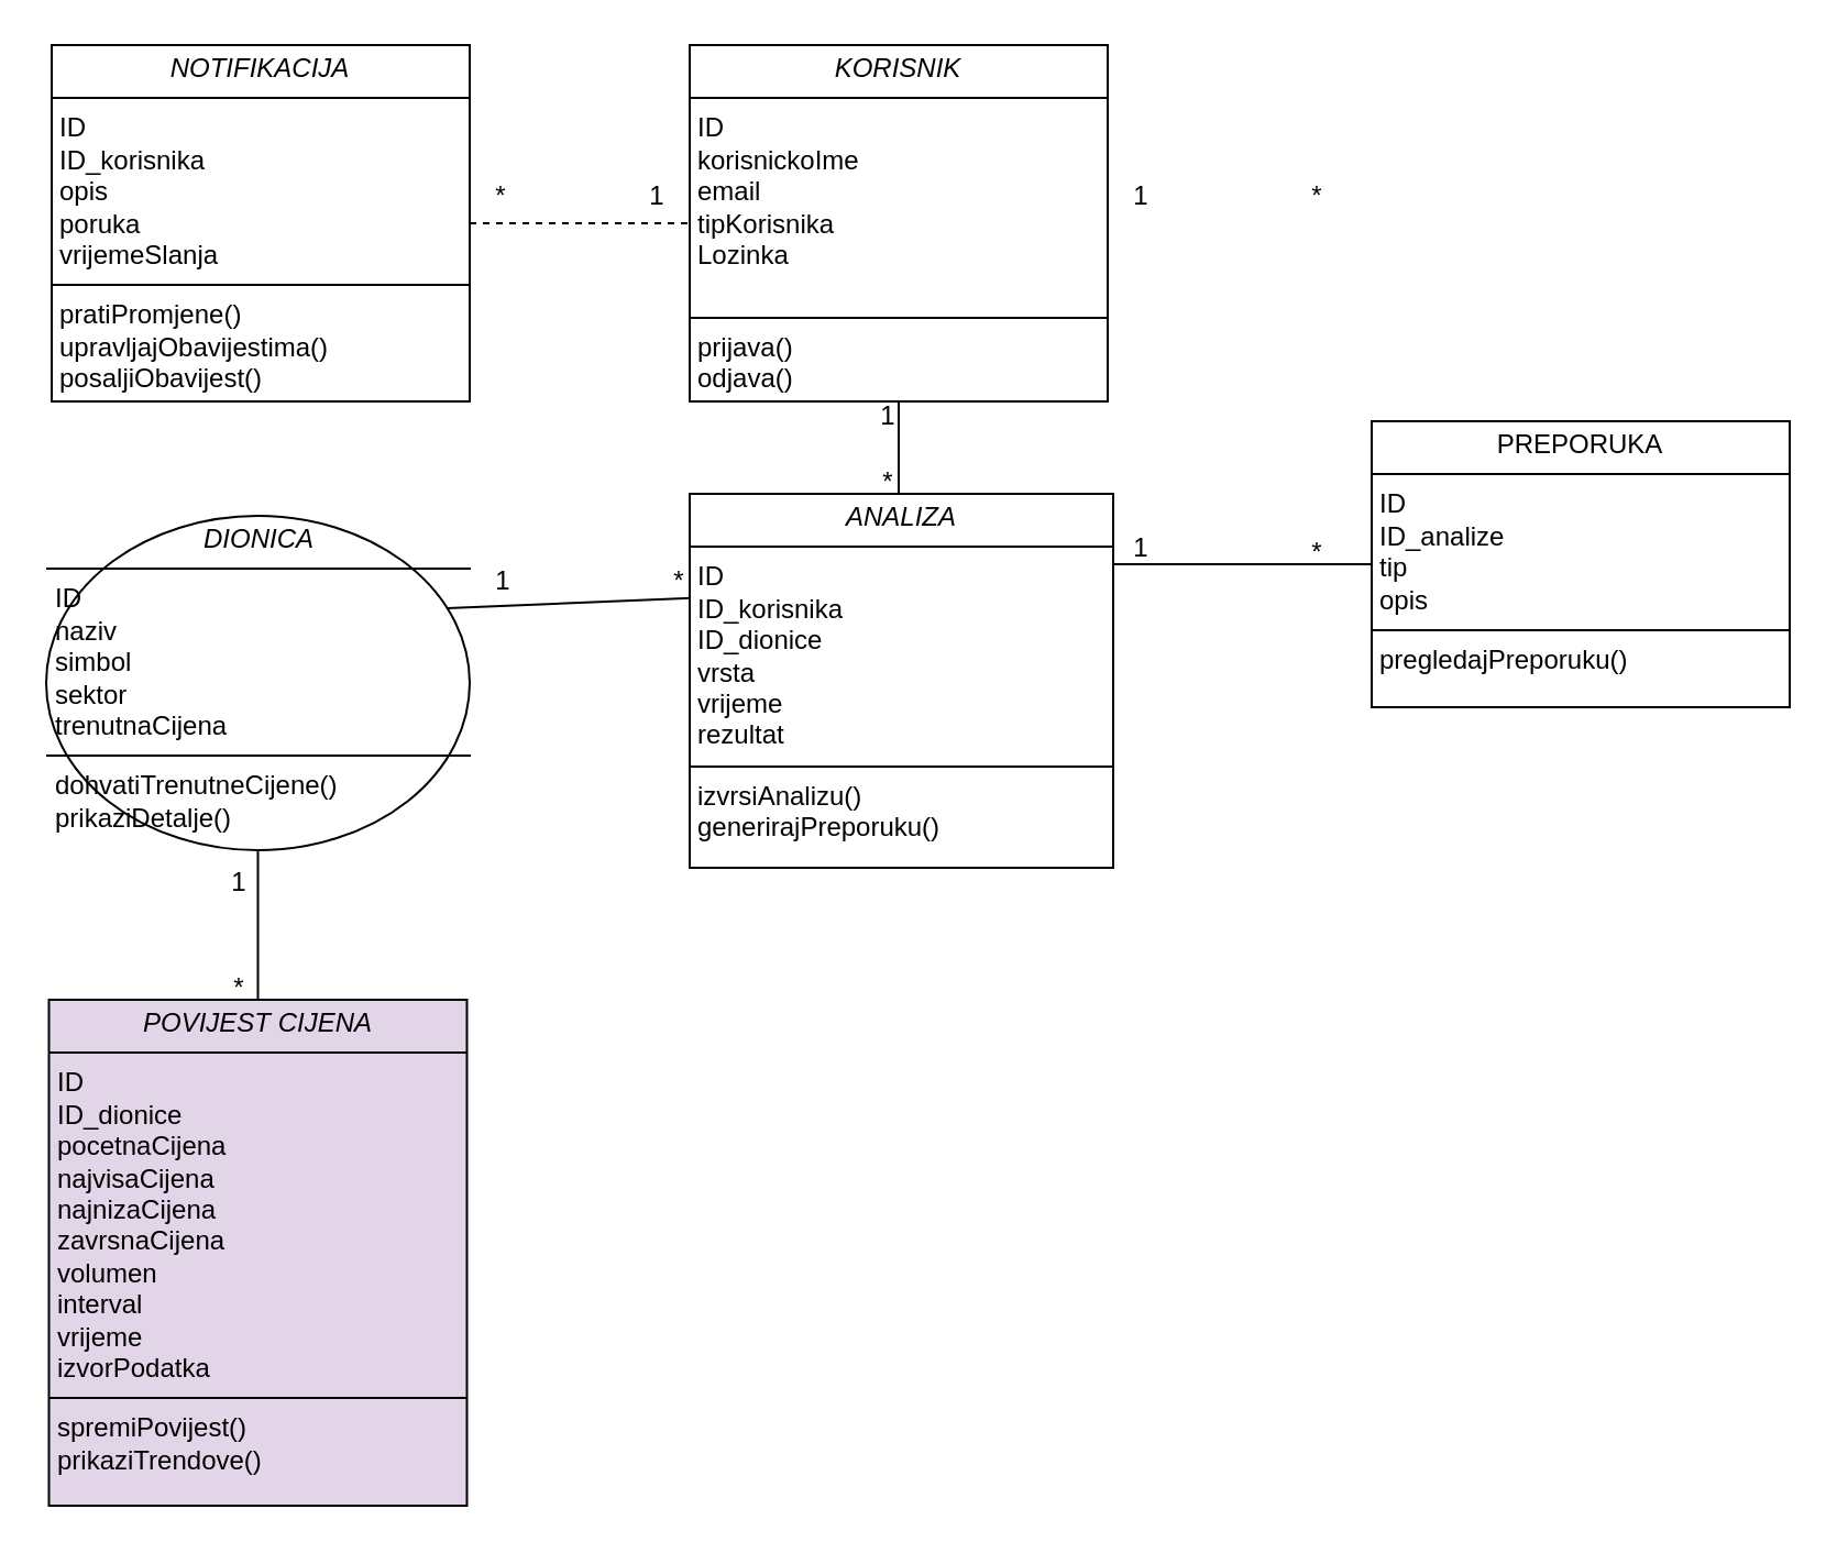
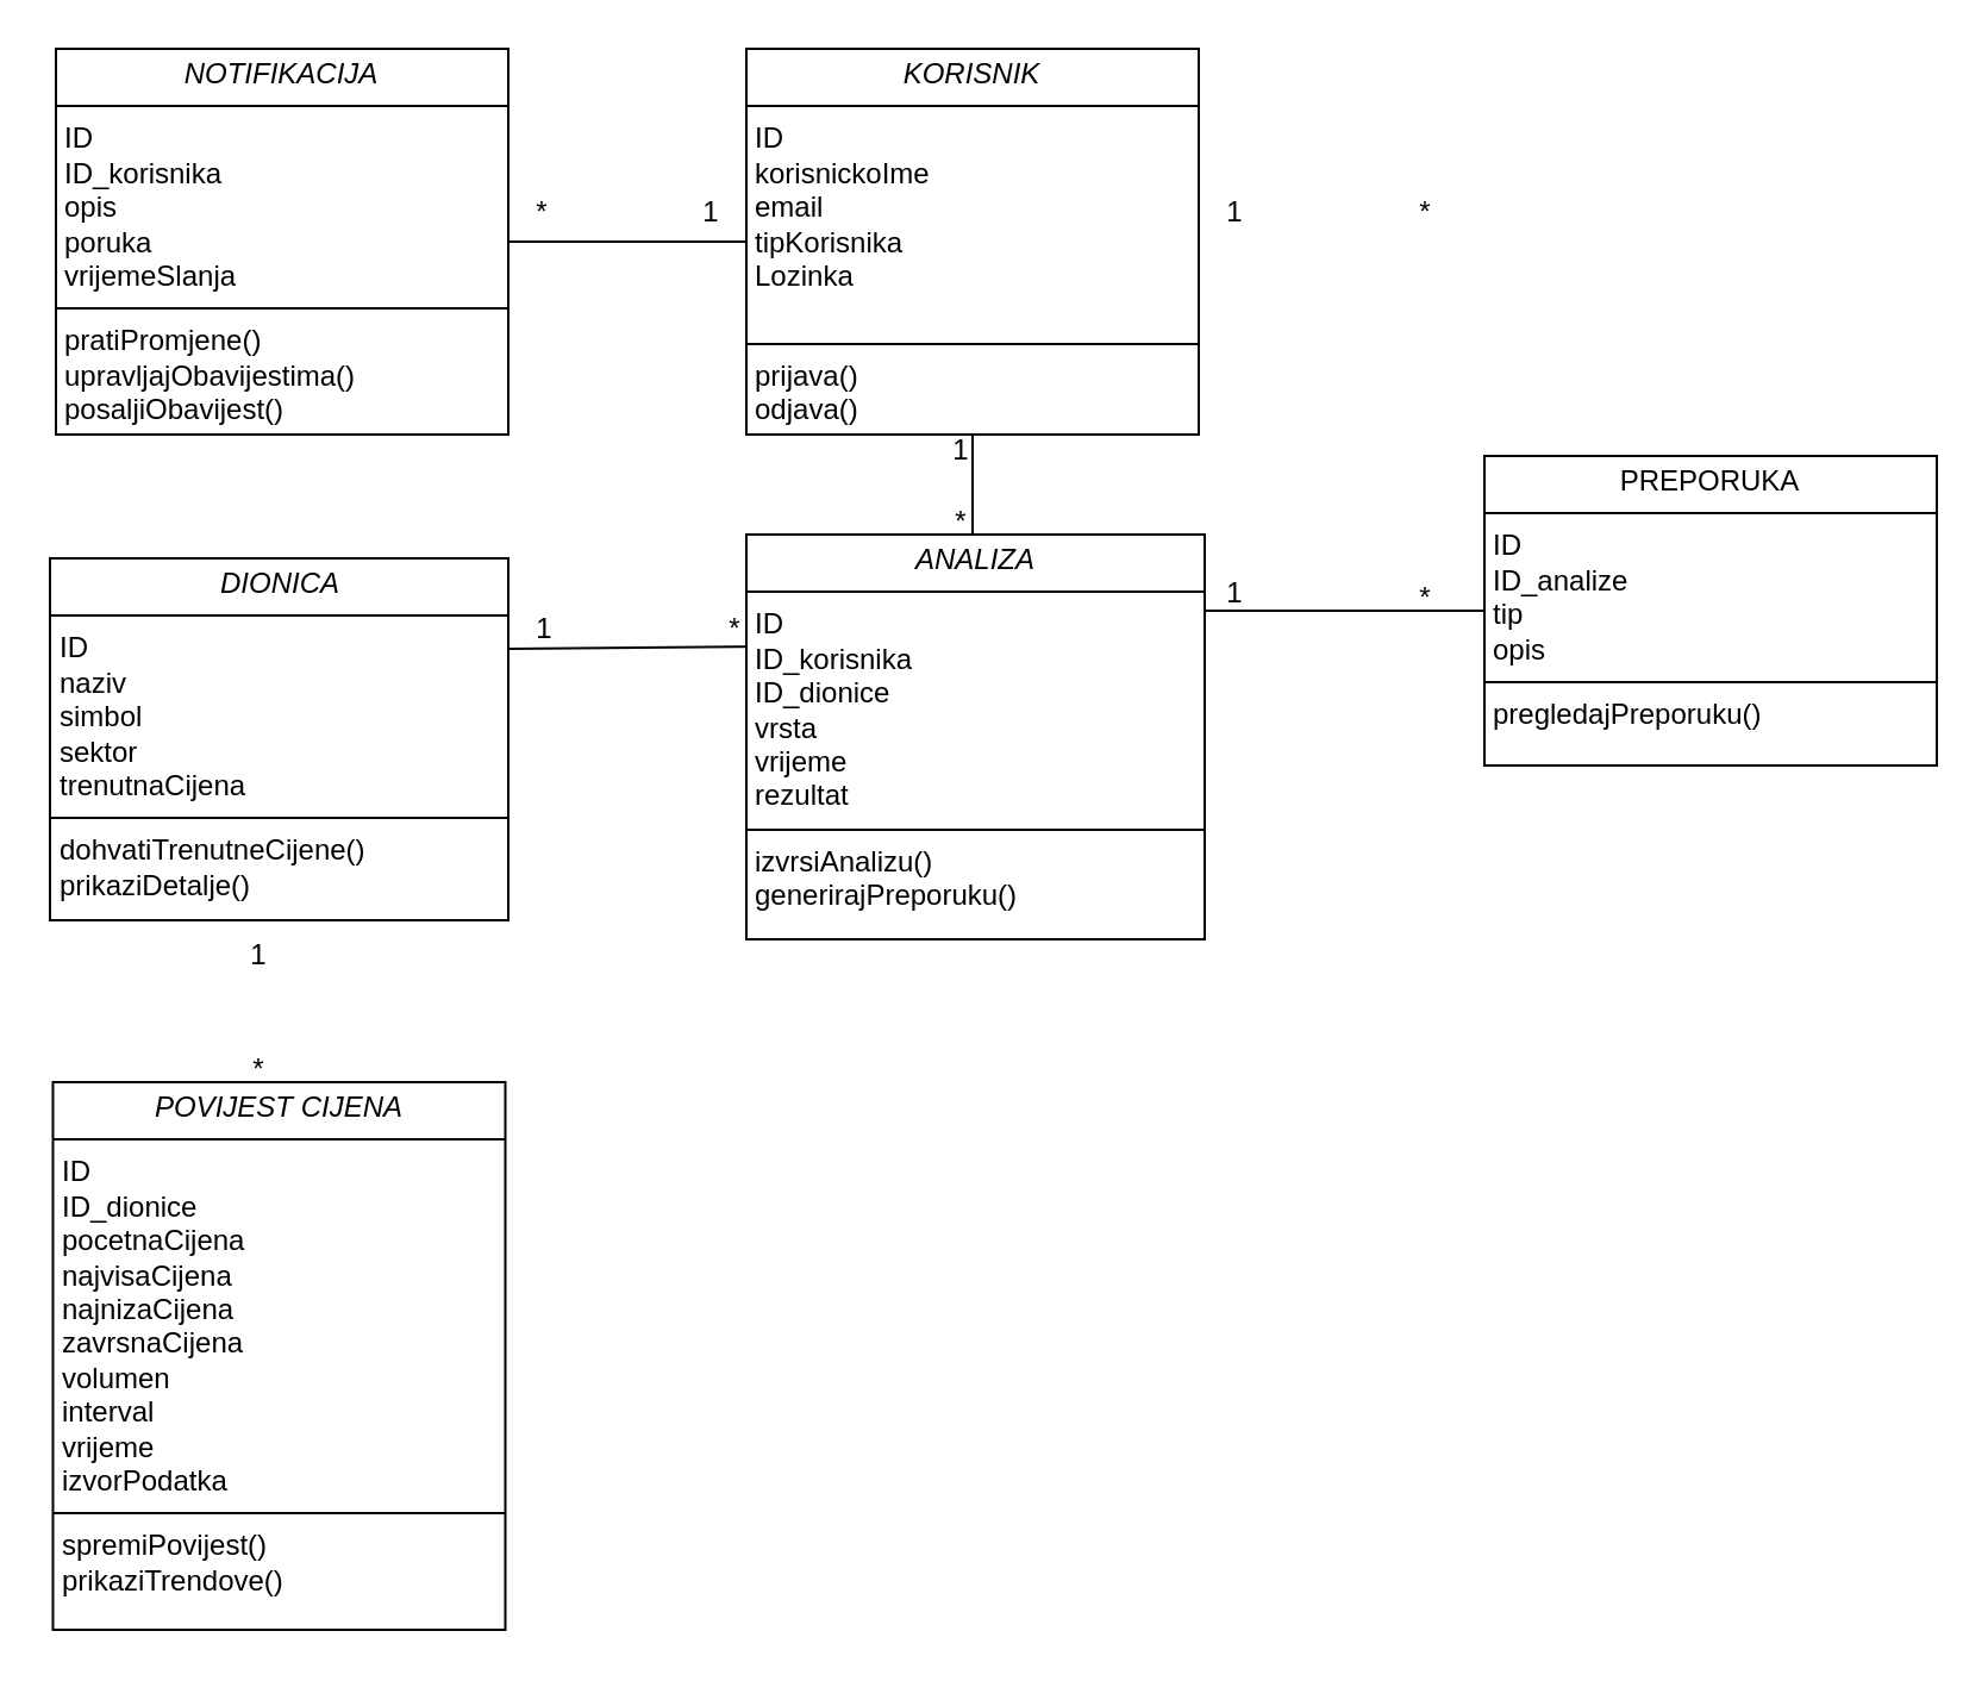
  <mxCell id="0" />
  <mxCell id="1" parent="0" />
  <mxCell id="2" value="&lt;p style=&quot;margin:0px;margin-top:4px;text-align:center;&quot;&gt;&lt;i&gt;NOTIFIKACIJA&lt;/i&gt;&lt;/p&gt;&lt;hr size=&quot;1&quot; style=&quot;border-style:solid;&quot;&gt;&lt;p style=&quot;margin:0px;margin-left:4px;&quot;&gt;ID&lt;br&gt;ID_korisnika&lt;/p&gt;&lt;p style=&quot;margin:0px;margin-left:4px;&quot;&gt;opis&lt;/p&gt;&lt;p style=&quot;margin:0px;margin-left:4px;&quot;&gt;poruka&lt;br&gt;vrijemeSlanja&lt;/p&gt;&lt;hr size=&quot;1&quot; style=&quot;border-style:solid;&quot;&gt;&lt;p style=&quot;margin:0px;margin-left:4px;&quot;&gt;&lt;span style=&quot;background-color: transparent; color: light-dark(rgb(0, 0, 0), rgb(255, 255, 255));&quot;&gt;pratiPromjene()&lt;br&gt;upravljajObavijestima()&lt;br&gt;posaljiObavijest()&lt;/span&gt;&lt;/p&gt;&lt;p style=&quot;margin:0px;margin-left:4px;&quot;&gt;&lt;br&gt;&lt;/p&gt;" style="verticalAlign=top;align=left;overflow=fill;html=1;whiteSpace=wrap;" vertex="1" parent="1"><mxGeometry x="23" y="20" width="190" height="162" as="geometry" /></mxCell>
  <mxCell id="3" value="&lt;p style=&quot;margin:0px;margin-top:4px;text-align:center;&quot;&gt;PREPORUKA&lt;/p&gt;&lt;hr size=&quot;1&quot; style=&quot;border-style:solid;&quot;&gt;&lt;p style=&quot;margin:0px;margin-left:4px;&quot;&gt;ID&lt;/p&gt;&lt;p style=&quot;margin:0px;margin-left:4px;&quot;&gt;ID_analize&lt;/p&gt;&lt;p style=&quot;margin:0px;margin-left:4px;&quot;&gt;tip&lt;br&gt;opis&lt;/p&gt;&lt;hr size=&quot;1&quot; style=&quot;border-style:solid;&quot;&gt;&lt;p style=&quot;margin:0px;margin-left:4px;&quot;&gt;&lt;span style=&quot;background-color: transparent; color: light-dark(rgb(0, 0, 0), rgb(255, 255, 255));&quot;&gt;pregledajPreporuku()&lt;/span&gt;&lt;/p&gt;&lt;p style=&quot;margin:0px;margin-left:4px;&quot;&gt;&lt;br&gt;&lt;/p&gt;" style="verticalAlign=top;align=left;overflow=fill;html=1;whiteSpace=wrap;" vertex="1" parent="1"><mxGeometry x="623" y="191" width="190" height="130" as="geometry" /></mxCell>
  <mxCell id="4" value="&lt;p style=&quot;margin:0px;margin-top:4px;text-align:center;&quot;&gt;&lt;i&gt;KORISNIK&lt;/i&gt;&lt;/p&gt;&lt;hr size=&quot;1&quot; style=&quot;border-style:solid;&quot;&gt;&lt;p style=&quot;margin:0px;margin-left:4px;&quot;&gt;ID&lt;/p&gt;&lt;p style=&quot;margin:0px;margin-left:4px;&quot;&gt;korisnickoIme&lt;br&gt;email&lt;br&gt;tipKorisnika&lt;br&gt;Lozinka&lt;br&gt;&lt;br&gt;&lt;/p&gt;&lt;hr size=&quot;1&quot; style=&quot;border-style:solid;&quot;&gt;&lt;p style=&quot;margin:0px;margin-left:4px;&quot;&gt;prijava()&lt;/p&gt;&lt;p style=&quot;margin:0px;margin-left:4px;&quot;&gt;odjava()&lt;/p&gt;&lt;p style=&quot;margin:0px;margin-left:4px;&quot;&gt;&lt;br&gt;&lt;/p&gt;" style="verticalAlign=top;align=left;overflow=fill;html=1;whiteSpace=wrap;" vertex="1" parent="1"><mxGeometry x="313" y="20" width="190" height="162" as="geometry" /></mxCell>
- <mxCell id="5" value="" style="endArrow=none;html=1;rounded=0;entryX=0;entryY=0.5;entryDx=0;entryDy=0;exitX=1;exitY=0.5;exitDx=0;exitDy=0;dashed=1;" edge="1" parent="1" source="2" target="4"><mxGeometry width="50" height="50" relative="1" as="geometry"><mxPoint x="233" y="104" as="sourcePoint" /><mxPoint x="307.08" y="100.58" as="targetPoint" /></mxGeometry></mxCell>
+ <mxCell id="5" value="" style="endArrow=none;html=1;rounded=0;entryX=0;entryY=0.5;entryDx=0;entryDy=0;exitX=1;exitY=0.5;exitDx=0;exitDy=0;" edge="1" parent="1" source="2" target="4"><mxGeometry width="50" height="50" relative="1" as="geometry"><mxPoint x="233" y="104" as="sourcePoint" /><mxPoint x="307.08" y="100.58" as="targetPoint" /></mxGeometry></mxCell>
  <mxCell id="6" value="1" style="text;html=1;align=center;verticalAlign=middle;resizable=0;points=[];autosize=1;strokeColor=none;fillColor=none;" vertex="1" parent="1"><mxGeometry x="283" y="74" width="30" height="30" as="geometry" /></mxCell>
  <mxCell id="7" value="*" style="text;html=1;align=center;verticalAlign=middle;resizable=0;points=[];autosize=1;strokeColor=none;fillColor=none;" vertex="1" parent="1"><mxGeometry x="211.75" y="74" width="30" height="30" as="geometry" /></mxCell>
  <mxCell id="8" value="" style="endArrow=none;html=1;rounded=0;exitX=1;exitY=0.5;exitDx=0;exitDy=0;entryX=0;entryY=0.5;entryDx=0;entryDy=0;" edge="1" parent="1" target="3"><mxGeometry width="50" height="50" relative="1" as="geometry"><mxPoint x="493" y="256" as="sourcePoint" /><mxPoint x="578" y="258" as="targetPoint" /></mxGeometry></mxCell>
  <mxCell id="9" value="1" style="text;html=1;align=center;verticalAlign=middle;resizable=0;points=[];autosize=1;strokeColor=none;fillColor=none;" vertex="1" parent="1"><mxGeometry x="503" y="234" width="30" height="30" as="geometry" /></mxCell>
  <mxCell id="10" value="*" style="text;html=1;align=center;verticalAlign=middle;resizable=0;points=[];autosize=1;strokeColor=none;fillColor=none;" vertex="1" parent="1"><mxGeometry x="583" y="236" width="30" height="30" as="geometry" /></mxCell>
  <mxCell id="11" value="" style="endArrow=none;html=1;rounded=0;exitX=0.5;exitY=0;exitDx=0;exitDy=0;entryX=0.5;entryY=1;entryDx=0;entryDy=0;" edge="1" parent="1" target="4"><mxGeometry width="50" height="50" relative="1" as="geometry"><mxPoint x="408" y="226" as="sourcePoint" /><mxPoint x="323" y="136" as="targetPoint" /></mxGeometry></mxCell>
  <mxCell id="12" value="*" style="text;html=1;align=center;verticalAlign=middle;resizable=0;points=[];autosize=1;strokeColor=none;fillColor=none;" vertex="1" parent="1"><mxGeometry x="388" y="204" width="30" height="30" as="geometry" /></mxCell>
  <mxCell id="13" value="1" style="text;html=1;align=center;verticalAlign=middle;resizable=0;points=[];autosize=1;strokeColor=none;fillColor=none;" vertex="1" parent="1"><mxGeometry x="388" y="174" width="30" height="30" as="geometry" /></mxCell>
- <mxCell id="14" value="&lt;p style=&quot;margin:0px;margin-top:4px;text-align:center;&quot;&gt;&lt;i&gt;DIONICA&lt;/i&gt;&lt;/p&gt;&lt;hr size=&quot;1&quot; style=&quot;border-style:solid;&quot;&gt;&lt;p style=&quot;margin:0px;margin-left:4px;&quot;&gt;ID&lt;/p&gt;&lt;p style=&quot;margin:0px;margin-left:4px;&quot;&gt;naziv&lt;/p&gt;&lt;p style=&quot;margin:0px;margin-left:4px;&quot;&gt;simbol&lt;br&gt;sektor&lt;br&gt;trenutnaCijena&lt;/p&gt;&lt;hr size=&quot;1&quot; style=&quot;border-style:solid;&quot;&gt;&lt;p style=&quot;margin:0px;margin-left:4px;&quot;&gt;dohvatiTrenutneCijene()&lt;/p&gt;&lt;p style=&quot;margin:0px;margin-left:4px;&quot;&gt;prikaziDetalje()&lt;/p&gt;&lt;p style=&quot;margin:0px;margin-left:4px;&quot;&gt;&lt;br&gt;&lt;/p&gt;" style="ellipse;verticalAlign=top;align=left;overflow=fill;html=1;whiteSpace=wrap;" vertex="1" parent="1"><mxGeometry x="20.5" y="234" width="192.5" height="152" as="geometry" /></mxCell>
+ <mxCell id="14" value="&lt;p style=&quot;margin:0px;margin-top:4px;text-align:center;&quot;&gt;&lt;i&gt;DIONICA&lt;/i&gt;&lt;/p&gt;&lt;hr size=&quot;1&quot; style=&quot;border-style:solid;&quot;&gt;&lt;p style=&quot;margin:0px;margin-left:4px;&quot;&gt;ID&lt;/p&gt;&lt;p style=&quot;margin:0px;margin-left:4px;&quot;&gt;naziv&lt;/p&gt;&lt;p style=&quot;margin:0px;margin-left:4px;&quot;&gt;simbol&lt;br&gt;sektor&lt;br&gt;trenutnaCijena&lt;/p&gt;&lt;hr size=&quot;1&quot; style=&quot;border-style:solid;&quot;&gt;&lt;p style=&quot;margin:0px;margin-left:4px;&quot;&gt;dohvatiTrenutneCijene()&lt;/p&gt;&lt;p style=&quot;margin:0px;margin-left:4px;&quot;&gt;prikaziDetalje()&lt;/p&gt;&lt;p style=&quot;margin:0px;margin-left:4px;&quot;&gt;&lt;br&gt;&lt;/p&gt;" style="verticalAlign=top;align=left;overflow=fill;html=1;whiteSpace=wrap;" vertex="1" parent="1"><mxGeometry x="20.5" y="234" width="192.5" height="152" as="geometry" /></mxCell>
  <mxCell id="15" value="" style="endArrow=none;html=1;rounded=0;entryX=0;entryY=0.75;entryDx=0;entryDy=0;exitX=1;exitY=0.25;exitDx=0;exitDy=0;" edge="1" parent="1" source="14"><mxGeometry width="50" height="50" relative="1" as="geometry"><mxPoint x="273" y="254" as="sourcePoint" /><mxPoint x="323" y="271" as="targetPoint" /></mxGeometry></mxCell>
  <mxCell id="16" value="1" style="text;html=1;align=center;verticalAlign=middle;resizable=0;points=[];autosize=1;strokeColor=none;fillColor=none;" vertex="1" parent="1"><mxGeometry x="213" y="249" width="30" height="30" as="geometry" /></mxCell>
  <mxCell id="17" value="*" style="text;html=1;align=center;verticalAlign=middle;resizable=0;points=[];autosize=1;strokeColor=none;fillColor=none;" vertex="1" parent="1"><mxGeometry x="293" y="249" width="30" height="30" as="geometry" /></mxCell>
- <mxCell id="18" value="&lt;p style=&quot;margin:0px;margin-top:4px;text-align:center;&quot;&gt;&lt;i&gt;POVIJEST CIJENA&lt;/i&gt;&lt;/p&gt;&lt;hr size=&quot;1&quot; style=&quot;border-style:solid;&quot;&gt;&lt;p style=&quot;margin:0px;margin-left:4px;&quot;&gt;ID&lt;/p&gt;&lt;p style=&quot;margin:0px;margin-left:4px;&quot;&gt;ID_dionice&lt;br&gt;pocetnaCijena&lt;br&gt;najvisaCijena&lt;br&gt;najnizaCijena&lt;br&gt;zavrsnaCijena&lt;br&gt;volumen&lt;br&gt;interval&lt;/p&gt;&lt;p style=&quot;margin:0px;margin-left:4px;&quot;&gt;vrijeme&lt;/p&gt;&lt;p style=&quot;margin:0px;margin-left:4px;&quot;&gt;izvorPodatka&lt;/p&gt;&lt;hr size=&quot;1&quot; style=&quot;border-style:solid;&quot;&gt;&lt;p style=&quot;margin:0px;margin-left:4px;&quot;&gt;spremiPovijest()&lt;br&gt;prikaziTrendove()&lt;/p&gt;" style="verticalAlign=top;align=left;overflow=fill;html=1;whiteSpace=wrap;fillColor=#e1d5e7;" vertex="1" parent="1"><mxGeometry x="21.75" y="454" width="190" height="230" as="geometry" /></mxCell>
+ <mxCell id="18" value="&lt;p style=&quot;margin:0px;margin-top:4px;text-align:center;&quot;&gt;&lt;i&gt;POVIJEST CIJENA&lt;/i&gt;&lt;/p&gt;&lt;hr size=&quot;1&quot; style=&quot;border-style:solid;&quot;&gt;&lt;p style=&quot;margin:0px;margin-left:4px;&quot;&gt;ID&lt;/p&gt;&lt;p style=&quot;margin:0px;margin-left:4px;&quot;&gt;ID_dionice&lt;br&gt;pocetnaCijena&lt;br&gt;najvisaCijena&lt;br&gt;najnizaCijena&lt;br&gt;zavrsnaCijena&lt;br&gt;volumen&lt;br&gt;interval&lt;/p&gt;&lt;p style=&quot;margin:0px;margin-left:4px;&quot;&gt;vrijeme&lt;/p&gt;&lt;p style=&quot;margin:0px;margin-left:4px;&quot;&gt;izvorPodatka&lt;/p&gt;&lt;hr size=&quot;1&quot; style=&quot;border-style:solid;&quot;&gt;&lt;p style=&quot;margin:0px;margin-left:4px;&quot;&gt;spremiPovijest()&lt;br&gt;prikaziTrendove()&lt;/p&gt;" style="verticalAlign=top;align=left;overflow=fill;html=1;whiteSpace=wrap;" vertex="1" parent="1"><mxGeometry x="21.75" y="454" width="190" height="230" as="geometry" /></mxCell>
  <mxCell id="19" value="1" style="text;html=1;align=center;verticalAlign=middle;resizable=0;points=[];autosize=1;strokeColor=none;fillColor=none;" vertex="1" parent="1"><mxGeometry x="503" y="74" width="30" height="30" as="geometry" /></mxCell>
  <mxCell id="20" value="*" style="text;html=1;align=center;verticalAlign=middle;resizable=0;points=[];autosize=1;strokeColor=none;fillColor=none;" vertex="1" parent="1"><mxGeometry x="583" y="74" width="30" height="30" as="geometry" /></mxCell>
  <mxCell id="21" value="&lt;p style=&quot;margin:0px;margin-top:4px;text-align:center;&quot;&gt;&lt;i&gt;ANALIZA&lt;/i&gt;&lt;/p&gt;&lt;hr size=&quot;1&quot; style=&quot;border-style:solid;&quot;&gt;&lt;p style=&quot;margin:0px;margin-left:4px;&quot;&gt;ID&lt;/p&gt;&lt;p style=&quot;margin:0px;margin-left:4px;&quot;&gt;ID_korisnika&lt;/p&gt;&lt;p style=&quot;margin:0px;margin-left:4px;&quot;&gt;ID_dionice&lt;br&gt;vrsta&lt;br&gt;vrijeme&lt;br&gt;rezultat&lt;/p&gt;&lt;hr size=&quot;1&quot; style=&quot;border-style:solid;&quot;&gt;&lt;p style=&quot;margin:0px;margin-left:4px;&quot;&gt;izvrsiAnalizu()&lt;br&gt;generirajPreporuku()&lt;/p&gt;&lt;p style=&quot;margin:0px;margin-left:4px;&quot;&gt;&lt;br&gt;&lt;/p&gt;" style="verticalAlign=top;align=left;overflow=fill;html=1;whiteSpace=wrap;" vertex="1" parent="1"><mxGeometry x="313" y="224" width="192.5" height="170" as="geometry" /></mxCell>
  <mxCell id="22" value="*" style="text;html=1;align=center;verticalAlign=middle;resizable=0;points=[];autosize=1;strokeColor=none;fillColor=none;" vertex="1" parent="1"><mxGeometry x="93" y="434" width="30" height="30" as="geometry" /></mxCell>
  <mxCell id="23" value="1" style="text;html=1;align=center;verticalAlign=middle;resizable=0;points=[];autosize=1;strokeColor=none;fillColor=none;" vertex="1" parent="1"><mxGeometry x="93" y="386" width="30" height="30" as="geometry" /></mxCell>
- <mxCell id="24" value="" style="endArrow=none;html=1;rounded=0;entryX=0.5;entryY=0;entryDx=0;entryDy=0;exitX=0.5;exitY=1;exitDx=0;exitDy=0;" edge="1" parent="1" source="14" target="18"><mxGeometry width="50" height="50" relative="1" as="geometry"><mxPoint x="263" y="485" as="sourcePoint" /><mxPoint x="373" y="484" as="targetPoint" /></mxGeometry></mxCell>
